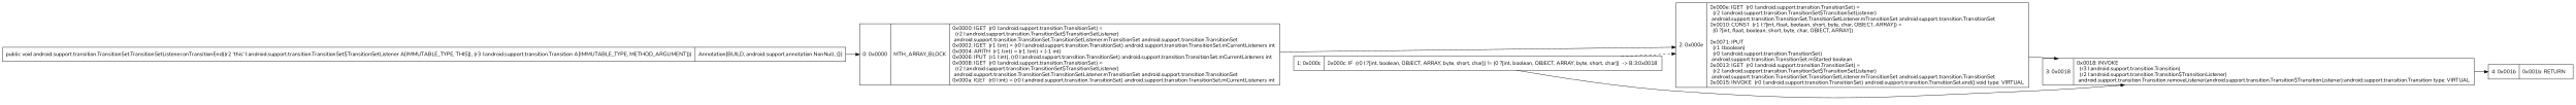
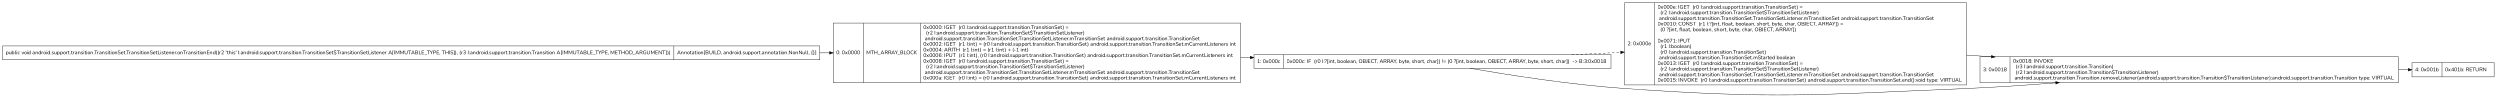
  digraph {
    fontname=Nunito
    rankdir=LR
    node [fontname=Nunito shape=record]
    edge [fontname=Nunito]
    n1 [label="{0\:\ 0x0000|MTH_ARRAY_BLOCK\l|0x0000: IGET  (r0 I:android.support.transition.TransitionSet) = \l  (r2 I:android.support.transition.TransitionSet$TransitionSetListener)\l android.support.transition.TransitionSet.TransitionSetListener.mTransitionSet android.support.transition.TransitionSet \l0x0002: IGET  (r1 I:int) = (r0 I:android.support.transition.TransitionSet) android.support.transition.TransitionSet.mCurrentListeners int \l0x0004: ARITH  (r1 I:int) = (r1 I:int) + (\-1 int) \l0x0006: IPUT  (r1 I:int), (r0 I:android.support.transition.TransitionSet) android.support.transition.TransitionSet.mCurrentListeners int \l0x0008: IGET  (r0 I:android.support.transition.TransitionSet) = \l  (r2 I:android.support.transition.TransitionSet$TransitionSetListener)\l android.support.transition.TransitionSet.TransitionSetListener.mTransitionSet android.support.transition.TransitionSet \l0x000a: IGET  (r0 I:int) = (r0 I:android.support.transition.TransitionSet) android.support.transition.TransitionSet.mCurrentListeners int \l}"]
    n2 [label="{1\:\ 0x000c|0x000c: IF  (r0 I:?[int, boolean, OBJECT, ARRAY, byte, short, char]) != (0 ?[int, boolean, OBJECT, ARRAY, byte, short, char])  \-\> B:3:0x0018 \l}"]
    n3 [label="{2\:\ 0x000e|0x000e: IGET  (r0 I:android.support.transition.TransitionSet) = \l  (r2 I:android.support.transition.TransitionSet$TransitionSetListener)\l android.support.transition.TransitionSet.TransitionSetListener.mTransitionSet android.support.transition.TransitionSet \l0x0010: CONST  (r1 I:?[int, float, boolean, short, byte, char, OBJECT, ARRAY]) = \l  (0 ?[int, float, boolean, short, byte, char, OBJECT, ARRAY])\l \l0x0071: IPUT  \l  (r1 I:boolean)\l  (r0 I:android.support.transition.TransitionSet)\l android.support.transition.TransitionSet.mStarted boolean \l0x0013: IGET  (r0 I:android.support.transition.TransitionSet) = \l  (r2 I:android.support.transition.TransitionSet$TransitionSetListener)\l android.support.transition.TransitionSet.TransitionSetListener.mTransitionSet android.support.transition.TransitionSet \l0x0015: INVOKE  (r0 I:android.support.transition.TransitionSet) android.support.transition.TransitionSet.end():void type: VIRTUAL \l}"]
    n4 [label="{3\:\ 0x0018|0x0018: INVOKE  \l  (r3 I:android.support.transition.Transition)\l  (r2 I:android.support.transition.Transition$TransitionListener)\l android.support.transition.Transition.removeListener(android.support.transition.Transition$TransitionListener):android.support.transition.Transition type: VIRTUAL \l}"]
-   n5 [label="{4\:\ 0x001b|0x001b: RETURN   \l}"]
+   n5 [label="{4\:\ 0x001b|0x401b: RETURN   \l}"]
    n6 [label="{public void android.support.transition.TransitionSet.TransitionSetListener.onTransitionEnd((r2 'this' I:android.support.transition.TransitionSet$TransitionSetListener A[IMMUTABLE_TYPE, THIS]), (r3 I:android.support.transition.Transition A[IMMUTABLE_TYPE, METHOD_ARGUMENT]))  | Annotation[BUILD, android.support.annotation.NonNull, \{\}]\l}"]
-   n1 -> n3
+   n1 -> n2
    n2 -> n3 [style=dashed]
    n2 -> n4
    n3 -> n4
    n4 -> n5
    n6 -> n1
  }
